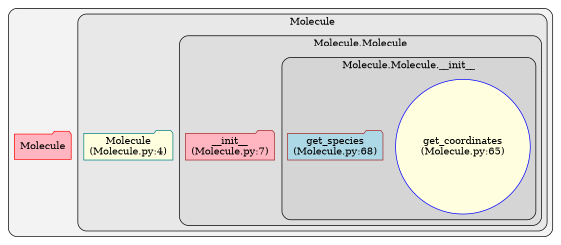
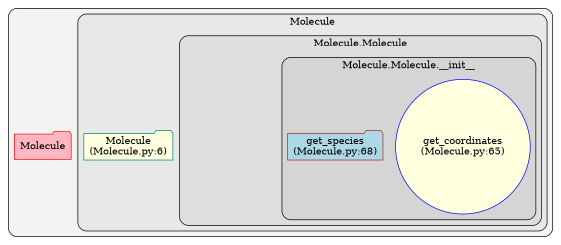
  digraph {
    clusterrank=local
    rankdir=TB
    node [fillcolor=lightyellow fontcolor="#000000" group=0 style=filled color=brown shape=folder]
    n1 [label="get_coordinates\n(Molecule.py:65)" color=blue shape=circle]
    n2 [fillcolor=lightblue label="get_species\n(Molecule.py:68)"]
-   n3 [fillcolor=lightpink label="__init__\n(Molecule.py:7)"]
-   n4 [label="Molecule\n(Molecule.py:4)" color=teal]
+   n4 [label="Molecule\n(Molecule.py:6)" color=teal]
    n5 [fillcolor=lightpink label=Molecule color=red]
    subgraph cluster_1 {
      fillcolor="#80808018"
      style="filled,rounded"
      n5
      subgraph cluster_2 {
        fillcolor="#80808018"
        label=Molecule
        style="filled,rounded"
        n4
        subgraph cluster_3 {
          fillcolor="#80808018"
          label="Molecule.Molecule"
          style="filled,rounded"
-         n3
          subgraph cluster_4 {
            fillcolor="#80808018"
            label="Molecule.Molecule.__init__"
            style="filled,rounded"
            n1
            n2
          }
        }
      }
    }
  }
